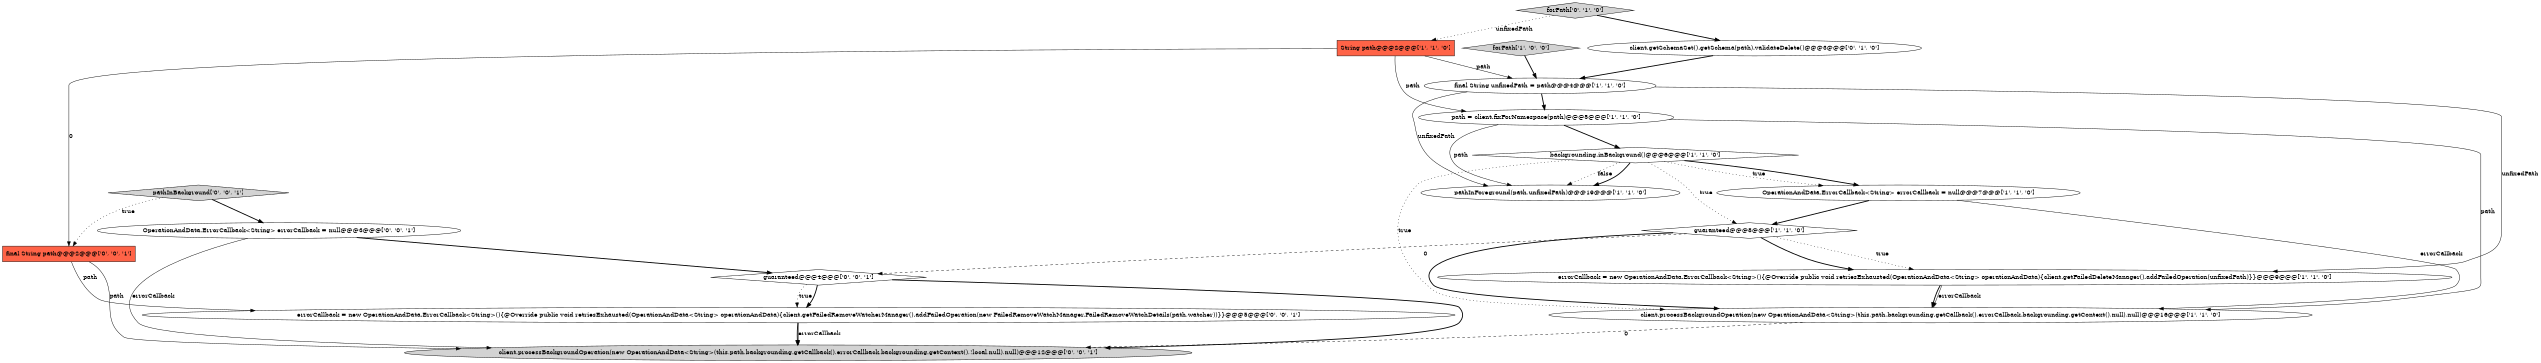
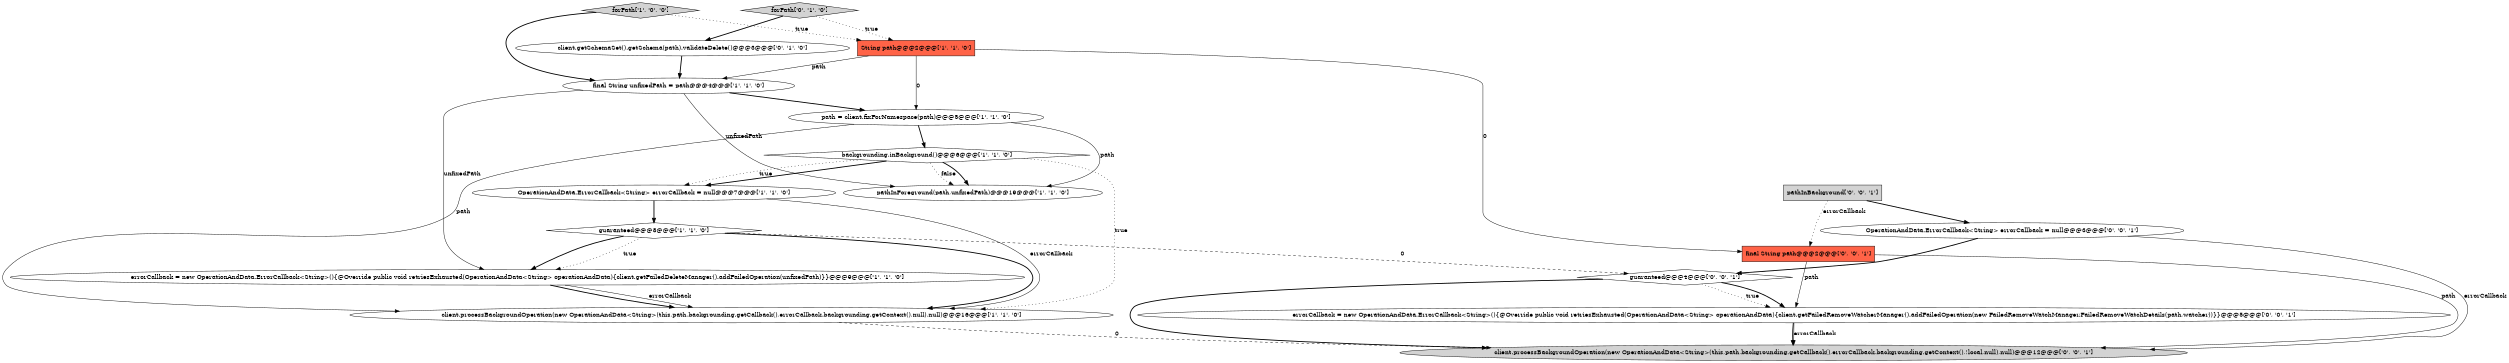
  digraph {
    node [fillcolor=white shape=ellipse style=filled]
    edge [style=bold]
    n1 [fillcolor=tomato label="final String path@@@2@@@['0', '0', '1']" shape=box]
    n2 [label="errorCallback = new OperationAndData.ErrorCallback<String>(){@Override public void retriesExhausted(OperationAndData<String> operationAndData){client.getFailedRemoveWatcherManager().addFailedOperation(new FailedRemoveWatchManager.FailedRemoveWatchDetails(path,watcher))}}@@@5@@@['0', '0', '1']"]
    n3 [fillcolor=lightgray label="client.processBackgroundOperation(new OperationAndData<String>(this,path,backgrounding.getCallback(),errorCallback,backgrounding.getContext(),!local,null),null)@@@12@@@['0', '0', '1']"]
    n4 [label="guaranteed@@@8@@@['1', '1', '0']" shape=diamond]
    n5 [label="guaranteed@@@4@@@['0', '0', '1']" shape=diamond]
    n6 [label="client.processBackgroundOperation(new OperationAndData<String>(this,path,backgrounding.getCallback(),errorCallback,backgrounding.getContext(),null),null)@@@16@@@['1', '1', '0']"]
    n7 [label="errorCallback = new OperationAndData.ErrorCallback<String>(){@Override public void retriesExhausted(OperationAndData<String> operationAndData){client.getFailedDeleteManager().addFailedOperation(unfixedPath)}}@@@9@@@['1', '1', '0']"]
    n8 [fillcolor=lightgray label="forPath['1', '0', '0']" shape=diamond]
    n9 [fillcolor=tomato label="String path@@@2@@@['1', '1', '0']" shape=box]
    n10 [label="final String unfixedPath = path@@@4@@@['1', '1', '0']"]
    n11 [label="path = client.fixForNamespace(path)@@@5@@@['1', '1', '0']"]
    n12 [label="pathInForeground(path,unfixedPath)@@@19@@@['1', '1', '0']"]
    n13 [label="backgrounding.inBackground()@@@6@@@['1', '1', '0']" shape=diamond]
    n14 [fillcolor=lightgray label="forPath['0', '1', '0']" shape=diamond]
    n15 [label="client.getSchemaSet().getSchema(path).validateDelete()@@@3@@@['0', '1', '0']"]
    n16 [label="OperationAndData.ErrorCallback<String> errorCallback = null@@@7@@@['1', '1', '0']"]
    n17 [label="OperationAndData.ErrorCallback<String> errorCallback = null@@@3@@@['0', '0', '1']"]
-   n18 [fillcolor=lightgray label="pathInBackground['0', '0', '1']" shape=diamond]
+   n18 [fillcolor=lightgray label="pathInBackground['0', '0', '1']" shape=box]
    n1 -> n2 [label=path style=solid]
    n1 -> n3 [label=path style=solid]
    n2 -> n3
    n2 -> n3 [label=errorCallback style=solid]
    n4 -> n5 [label=0 style=dashed]
    n4 -> n6
    n4 -> n7 [label=true style=dotted]
    n4 -> n7
    n5 -> n2 [label=true style=dotted]
    n5 -> n2
    n5 -> n3
    n6 -> n3 [label=0 style=dashed]
    n7 -> n6
    n7 -> n6 [label=errorCallback style=solid]
+   n8 -> n9 [label=true style=dotted]
    n8 -> n10
    n9 -> n1 [label=0 style=solid]
    n9 -> n10 [label=path style=solid]
-   n9 -> n11 [label=path style=solid]
+   n9 -> n11 [label=0 style=solid]
    n10 -> n7 [label=unfixedPath style=solid]
    n10 -> n11
    n10 -> n12 [label=unfixedPath style=solid]
    n11 -> n6 [label=path style=solid]
    n11 -> n12 [label=path style=solid]
    n11 -> n13
-   n13 -> n4 [label=true style=dotted]
    n13 -> n6 [label=true style=dotted]
    n13 -> n12 [label=false style=dotted]
    n13 -> n12
    n13 -> n16
    n13 -> n16 [label=true style=dotted]
-   n14 -> n9 [label=unfixedPath style=dotted]
+   n14 -> n9 [label=true style=dotted]
    n14 -> n15
    n15 -> n10
    n16 -> n4
    n16 -> n6 [label=errorCallback style=solid]
    n17 -> n3 [label=errorCallback style=solid]
    n17 -> n5
-   n18 -> n1 [label=true style=dotted]
+   n18 -> n1 [label=errorCallback style=dotted]
    n18 -> n17
  }
